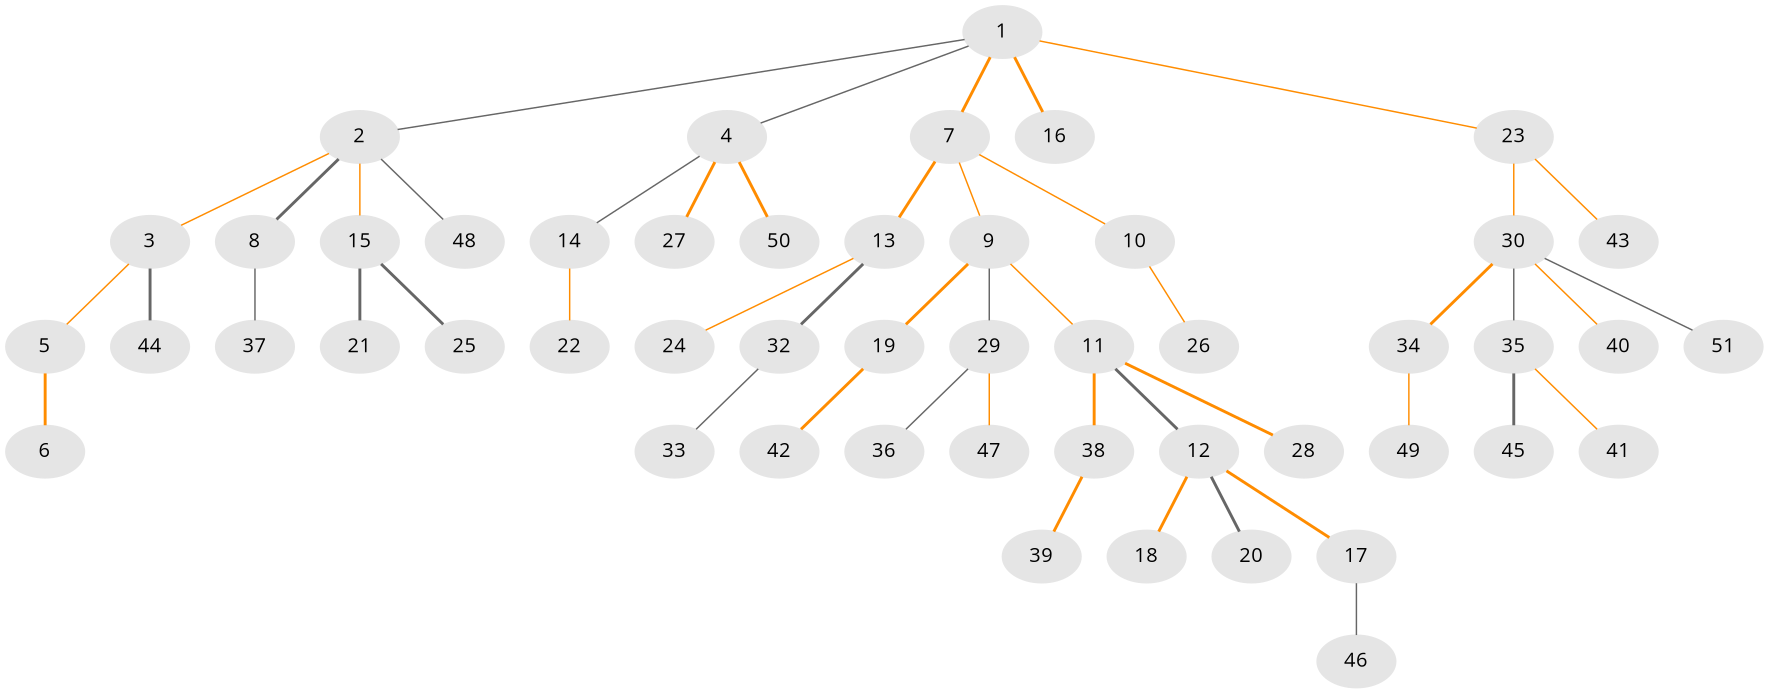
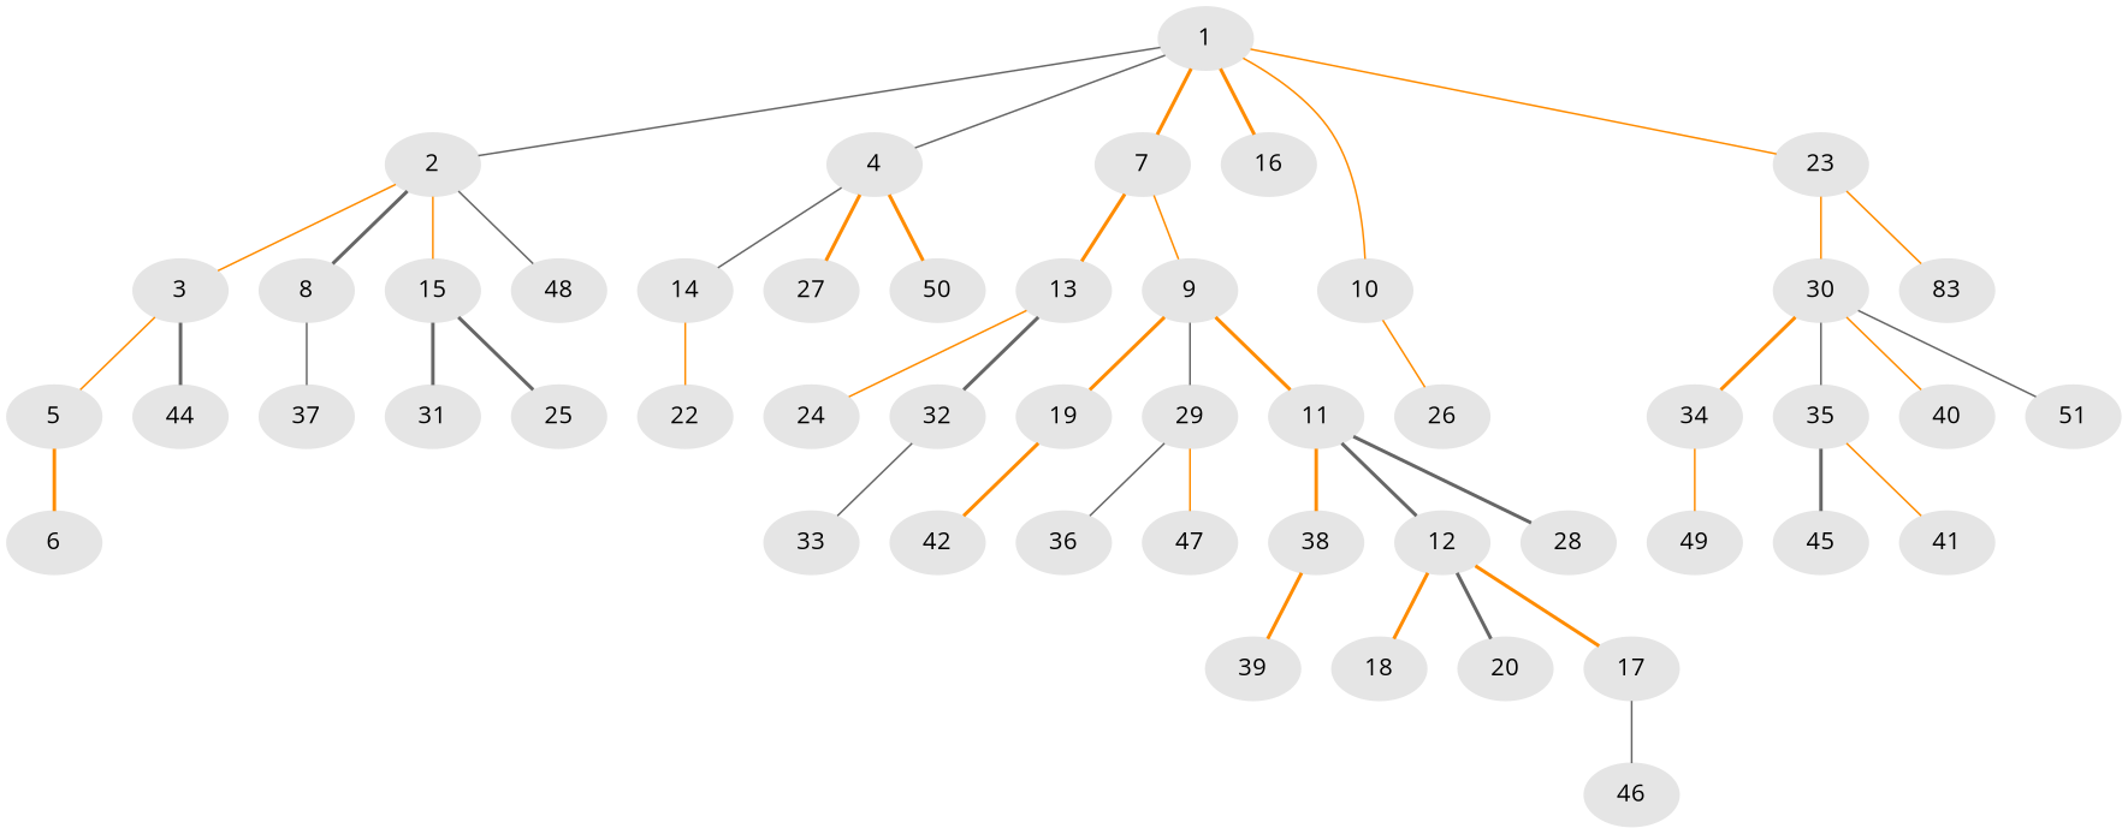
  graph {
    fontname="Open Sans"
    node [color=gray90 fontname="Open Sans" style=filled]
    edge [color=darkorange fontname="Open Sans" style=solid]
    1
    2
    4
    7
    16
    23
    3
    8
    15
    48
    14
    27
    50
    9
    10
    13
    30
-   43
+   43 [label=83]
    5
    44
    37
-   21
+   21 [label=31]
    25
    6
    22
    11
    19
    29
    26
    24
    32
    12
    28
    38
    42
    36
    47
    17
    18
    20
    39
    46
    33
    34
    35
    40
    51
    49
    41
    45
    1 -- 2 [color=gray40]
    1 -- 4 [color=gray40]
    1 -- 7 [style=bold]
    1 -- 16 [style=bold]
    1 -- 23
    2 -- 3
    2 -- 8 [color=gray40 style=bold]
    2 -- 15
    2 -- 48 [color=gray40]
    4 -- 14 [color=gray40]
    4 -- 27 [style=bold]
    4 -- 50 [style=bold]
    7 -- 9
-   7 -- 10
+   1 -- 10
    7 -- 13 [style=bold]
    23 -- 30
    23 -- 43
    3 -- 5
    3 -- 44 [color=gray40 style=bold]
    8 -- 37 [color=gray40]
    15 -- 21 [color=gray40 style=bold]
    15 -- 25 [color=gray40 style=bold]
    14 -- 22
-   9 -- 11
+   9 -- 11 [style=bold]
    9 -- 19 [style=bold]
    9 -- 29 [color=gray40]
    10 -- 26
    13 -- 24
    13 -- 32 [color=gray40 style=bold]
    30 -- 34 [style=bold]
    30 -- 35 [color=gray40]
    30 -- 40
    30 -- 51 [color=gray40]
    5 -- 6 [style=bold]
    11 -- 12 [color=gray40 style=bold]
-   11 -- 28 [style=bold]
+   11 -- 28 [color=gray40 style=bold]
    11 -- 38 [style=bold]
    19 -- 42 [style=bold]
    29 -- 36 [color=gray40]
    29 -- 47
    32 -- 33 [color=gray40]
    12 -- 17 [style=bold]
    12 -- 18 [style=bold]
    12 -- 20 [color=gray40 style=bold]
    38 -- 39 [style=bold]
    17 -- 46 [color=gray40]
    34 -- 49
    35 -- 41
    35 -- 45 [color=gray40 style=bold]
  }
